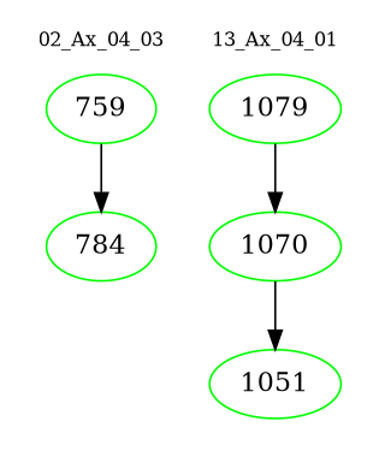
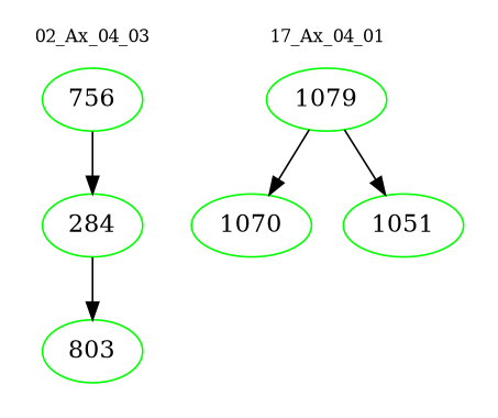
  digraph {
    node [color=green]
    edge [color=black]
-   n1 [label=784]
-   n2 [label=759]
+   n1 [label=284]
+   n2 [label=756]
+   n3 [label=803]
    n4 [label=1070]
    n5 [label=1051]
    n6 [label=1079]
    subgraph cluster_1 {
      color=white
      fontsize=10
      label="02_Ax_04_03"
      n1
      n2
+     n3
    }
    subgraph cluster_2 {
      color=white
      fontsize=10
-     label="13_Ax_04_01"
+     label="17_Ax_04_01"
      n4
      n5
      n6
    }
+   n1 -> n3
    n2 -> n1
-   n4 -> n5
+   n6 -> n5
    n6 -> n4
  }
